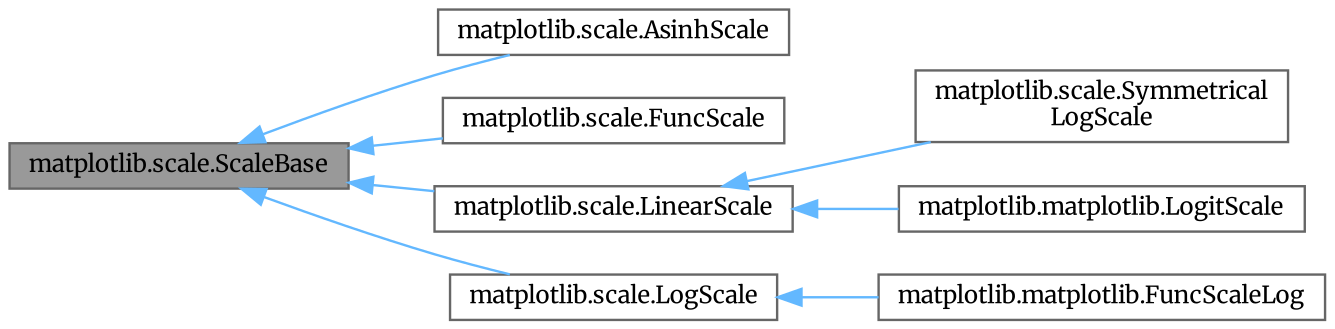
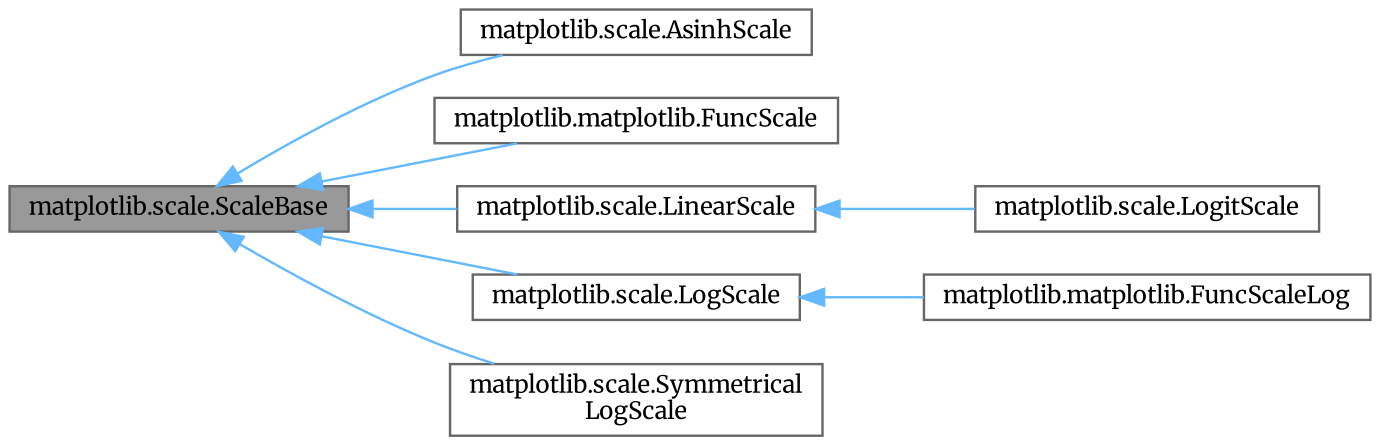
  digraph {
    fontname=Merriweather
    rankdir=LR
    node [color=gray40 fillcolor=white fontname=Merriweather fontsize=10 shape=box style=filled]
    edge [color=steelblue1 dir=back fontname=Merriweather fontsize=10 labelfontname=Helvetica labelfontsize=10 style=solid]
    n1 [fillcolor=grey60 fontcolor=black height=0.2 label="matplotlib.scale.ScaleBase" width=0.4]
    n2 [height=0.2 label="matplotlib.scale.AsinhScale" width=0.4]
-   n3 [height=0.2 label="matplotlib.scale.FuncScale" width=0.4]
+   n3 [height=0.2 label="matplotlib.matplotlib.FuncScale" width=0.4]
    n4 [height=0.2 label="matplotlib.scale.LinearScale" width=0.4]
    n5 [height=0.2 label="matplotlib.scale.LogScale" width=0.4]
    n6 [height=0.2 label="matplotlib.scale.Symmetrical\lLogScale" width=0.4]
-   n7 [height=0.2 label="matplotlib.matplotlib.LogitScale" width=0.4]
+   n7 [height=0.2 label="matplotlib.scale.LogitScale" width=0.4]
    n8 [height=0.2 label="matplotlib.matplotlib.FuncScaleLog" width=0.4]
    n1 -> n2
    n1 -> n3
    n1 -> n4
    n1 -> n5
-   n4 -> n6
+   n1 -> n6
    n4 -> n7
    n5 -> n8
  }
